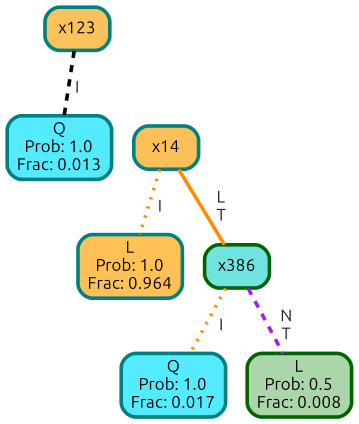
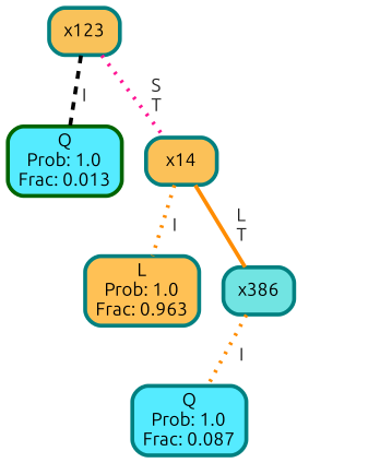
  graph {
    fontname=Ubuntu
    ranksep="0 equally"
    splines=straight
    node [color=teal fillcolor="#55ebff" fontcolor=black fontname=Ubuntu penwidth=3 shape=box style="filled, rounded"]
    edge [color=darkorange fontcolor=grey14 fontname=Ubuntu fontweight=bold penwidth=3 style=dotted]
-   n1 [label="Q\nProb: 1.0\nFrac: 0.013"]
+   n1 [color=darkgreen label="Q\nProb: 1.0\nFrac: 0.013"]
    n2 [fillcolor="#f9c25a" label=x123]
    n3 [fillcolor="#fbc158" label=x14]
-   n4 [fillcolor="#ffc155" label="L\nProb: 1.0\nFrac: 0.964"]
-   n5 [color=darkgreen fillcolor="#71e4e2" label=x386]
-   n6 [label="Q\nProb: 1.0\nFrac: 0.017"]
-   n7 [color=darkgreen fillcolor="#aad6aa" label="L\nProb: 0.5\nFrac: 0.008"]
+   n4 [fillcolor="#ffc155" label="L\nProb: 1.0\nFrac: 0.963"]
+   n5 [fillcolor="#71e4e2" label=x386]
+   n6 [label="Q\nProb: 1.0\nFrac: 0.087"]
    subgraph sub_1 {
      rank=same
    }
    n2 -- n1 [color=black label=" I" style=dashed]
+   n2 -- n3 [color=deeppink label=" S\n T"]
    n3 -- n4 [label=" I"]
    n3 -- n5 [label=" L\n T" style=solid]
    n5 -- n6 [label=" I"]
-   n5 -- n7 [color=purple label=" N\n T" style=dashed]
  }
